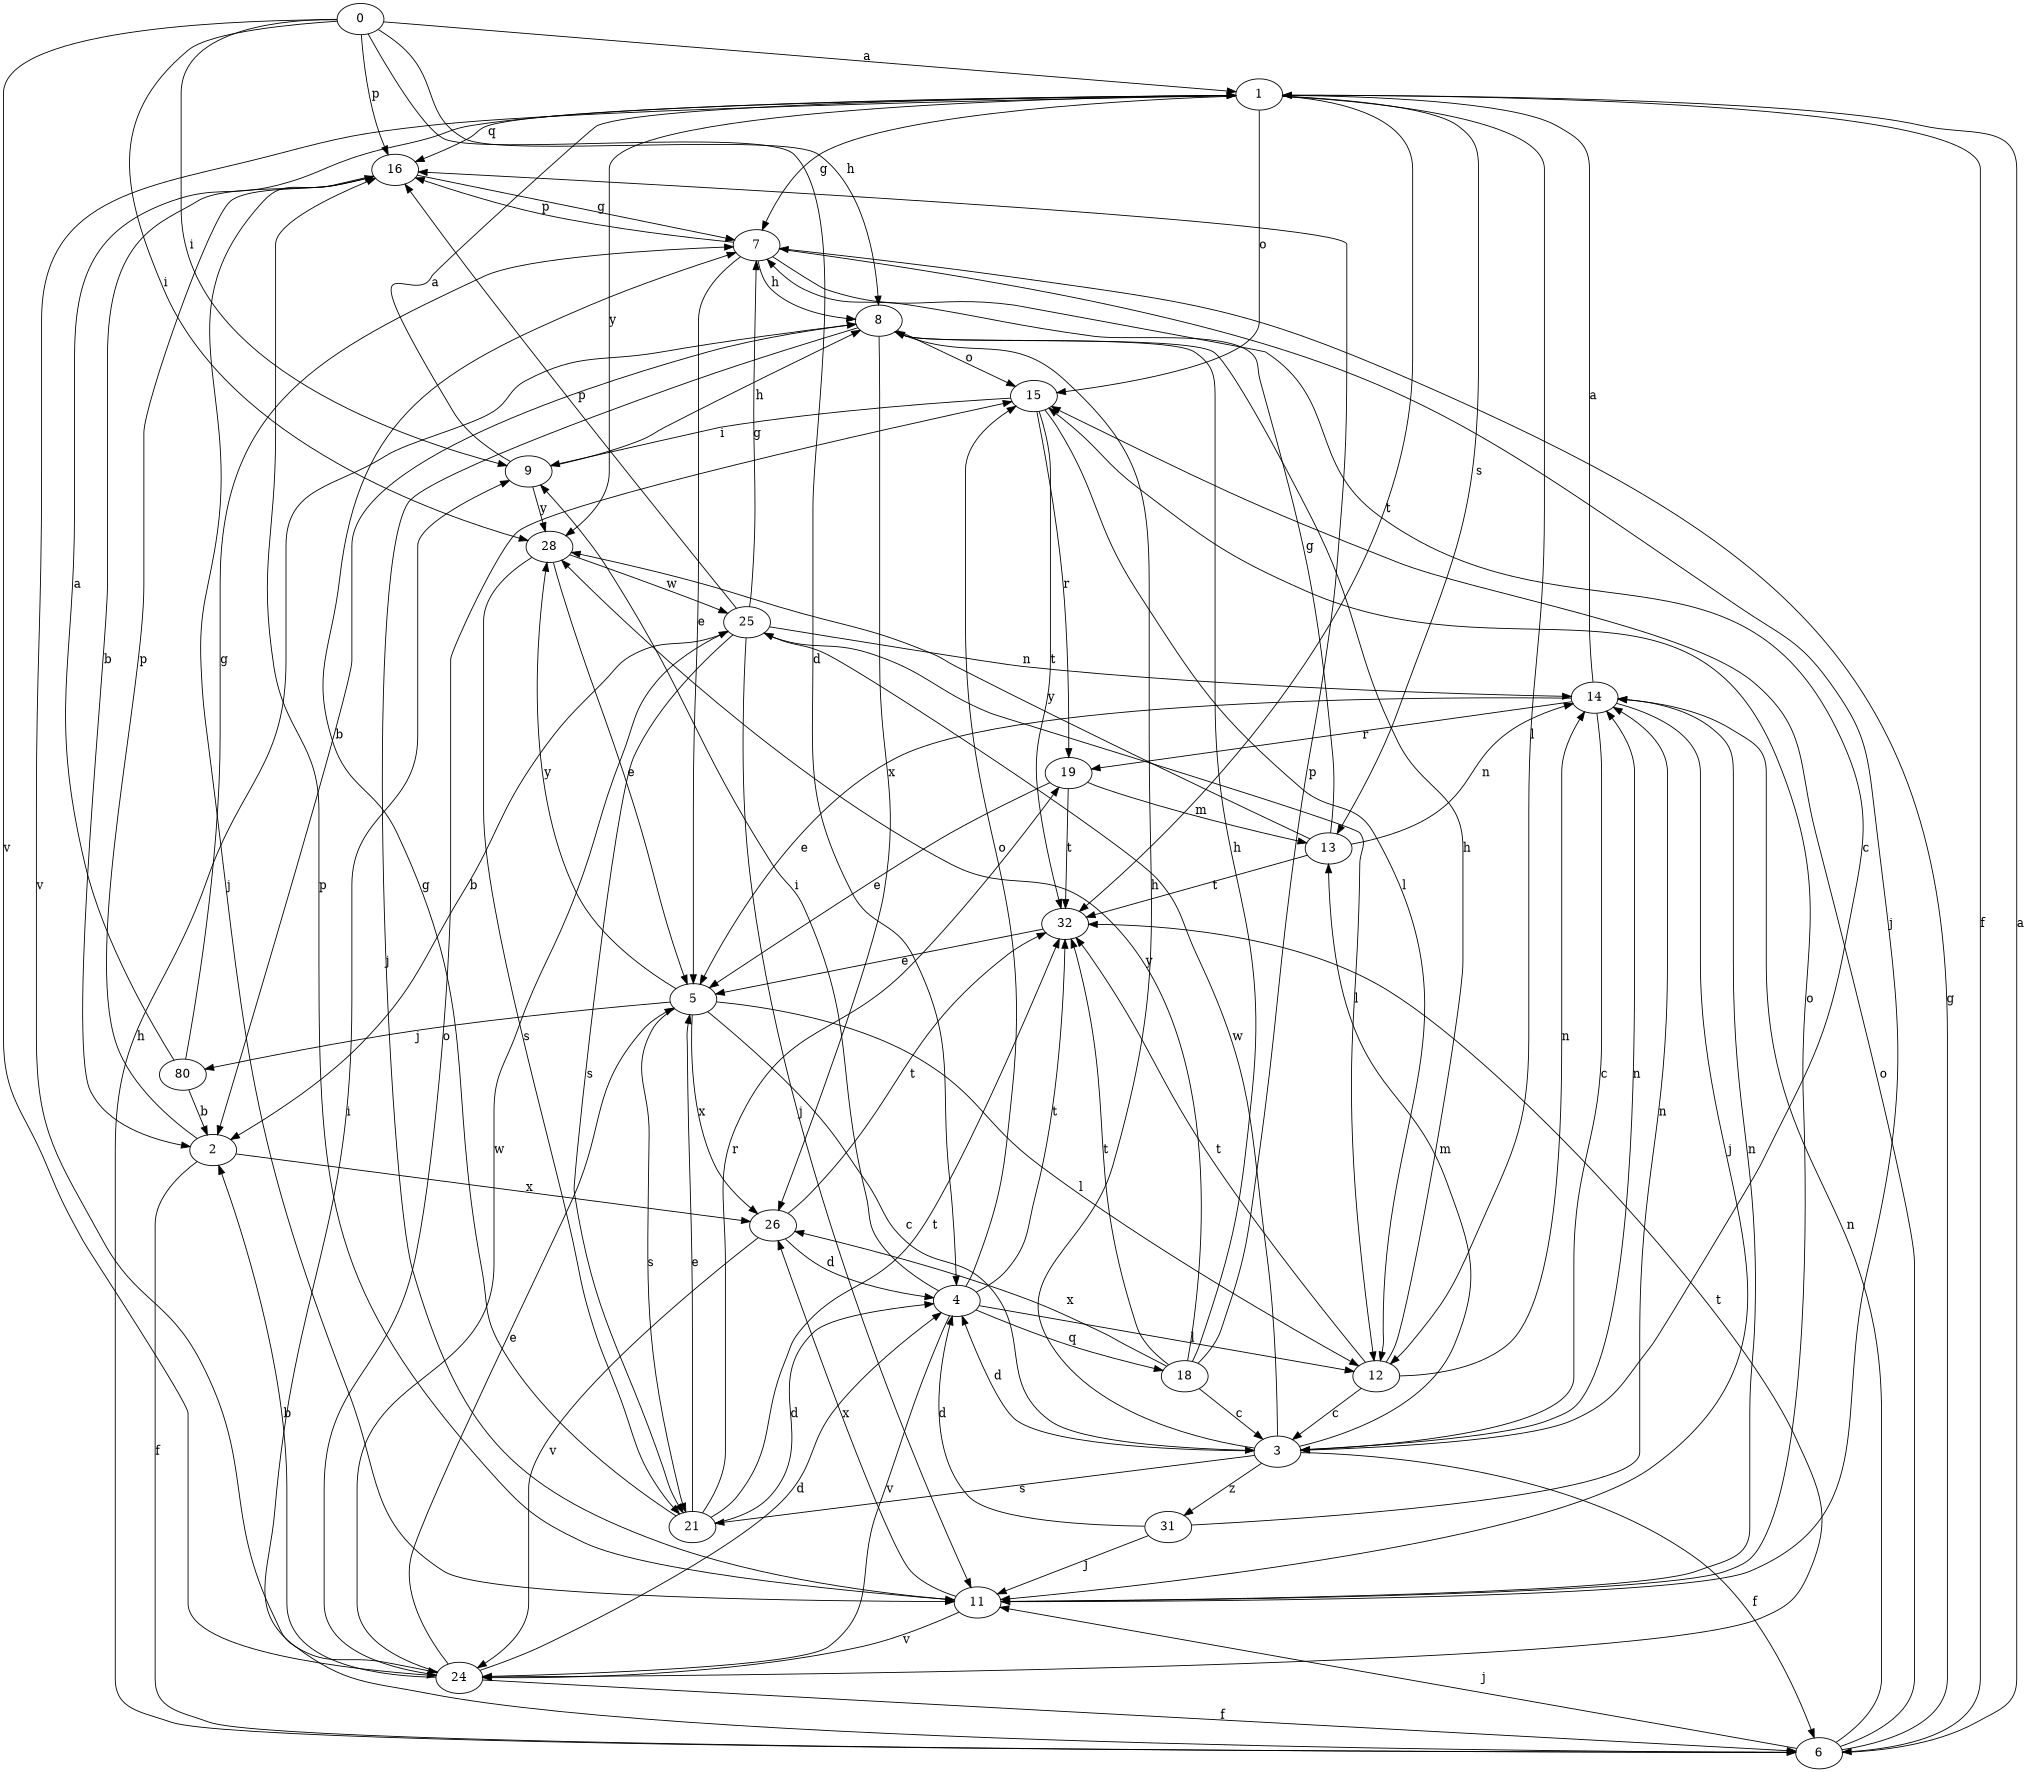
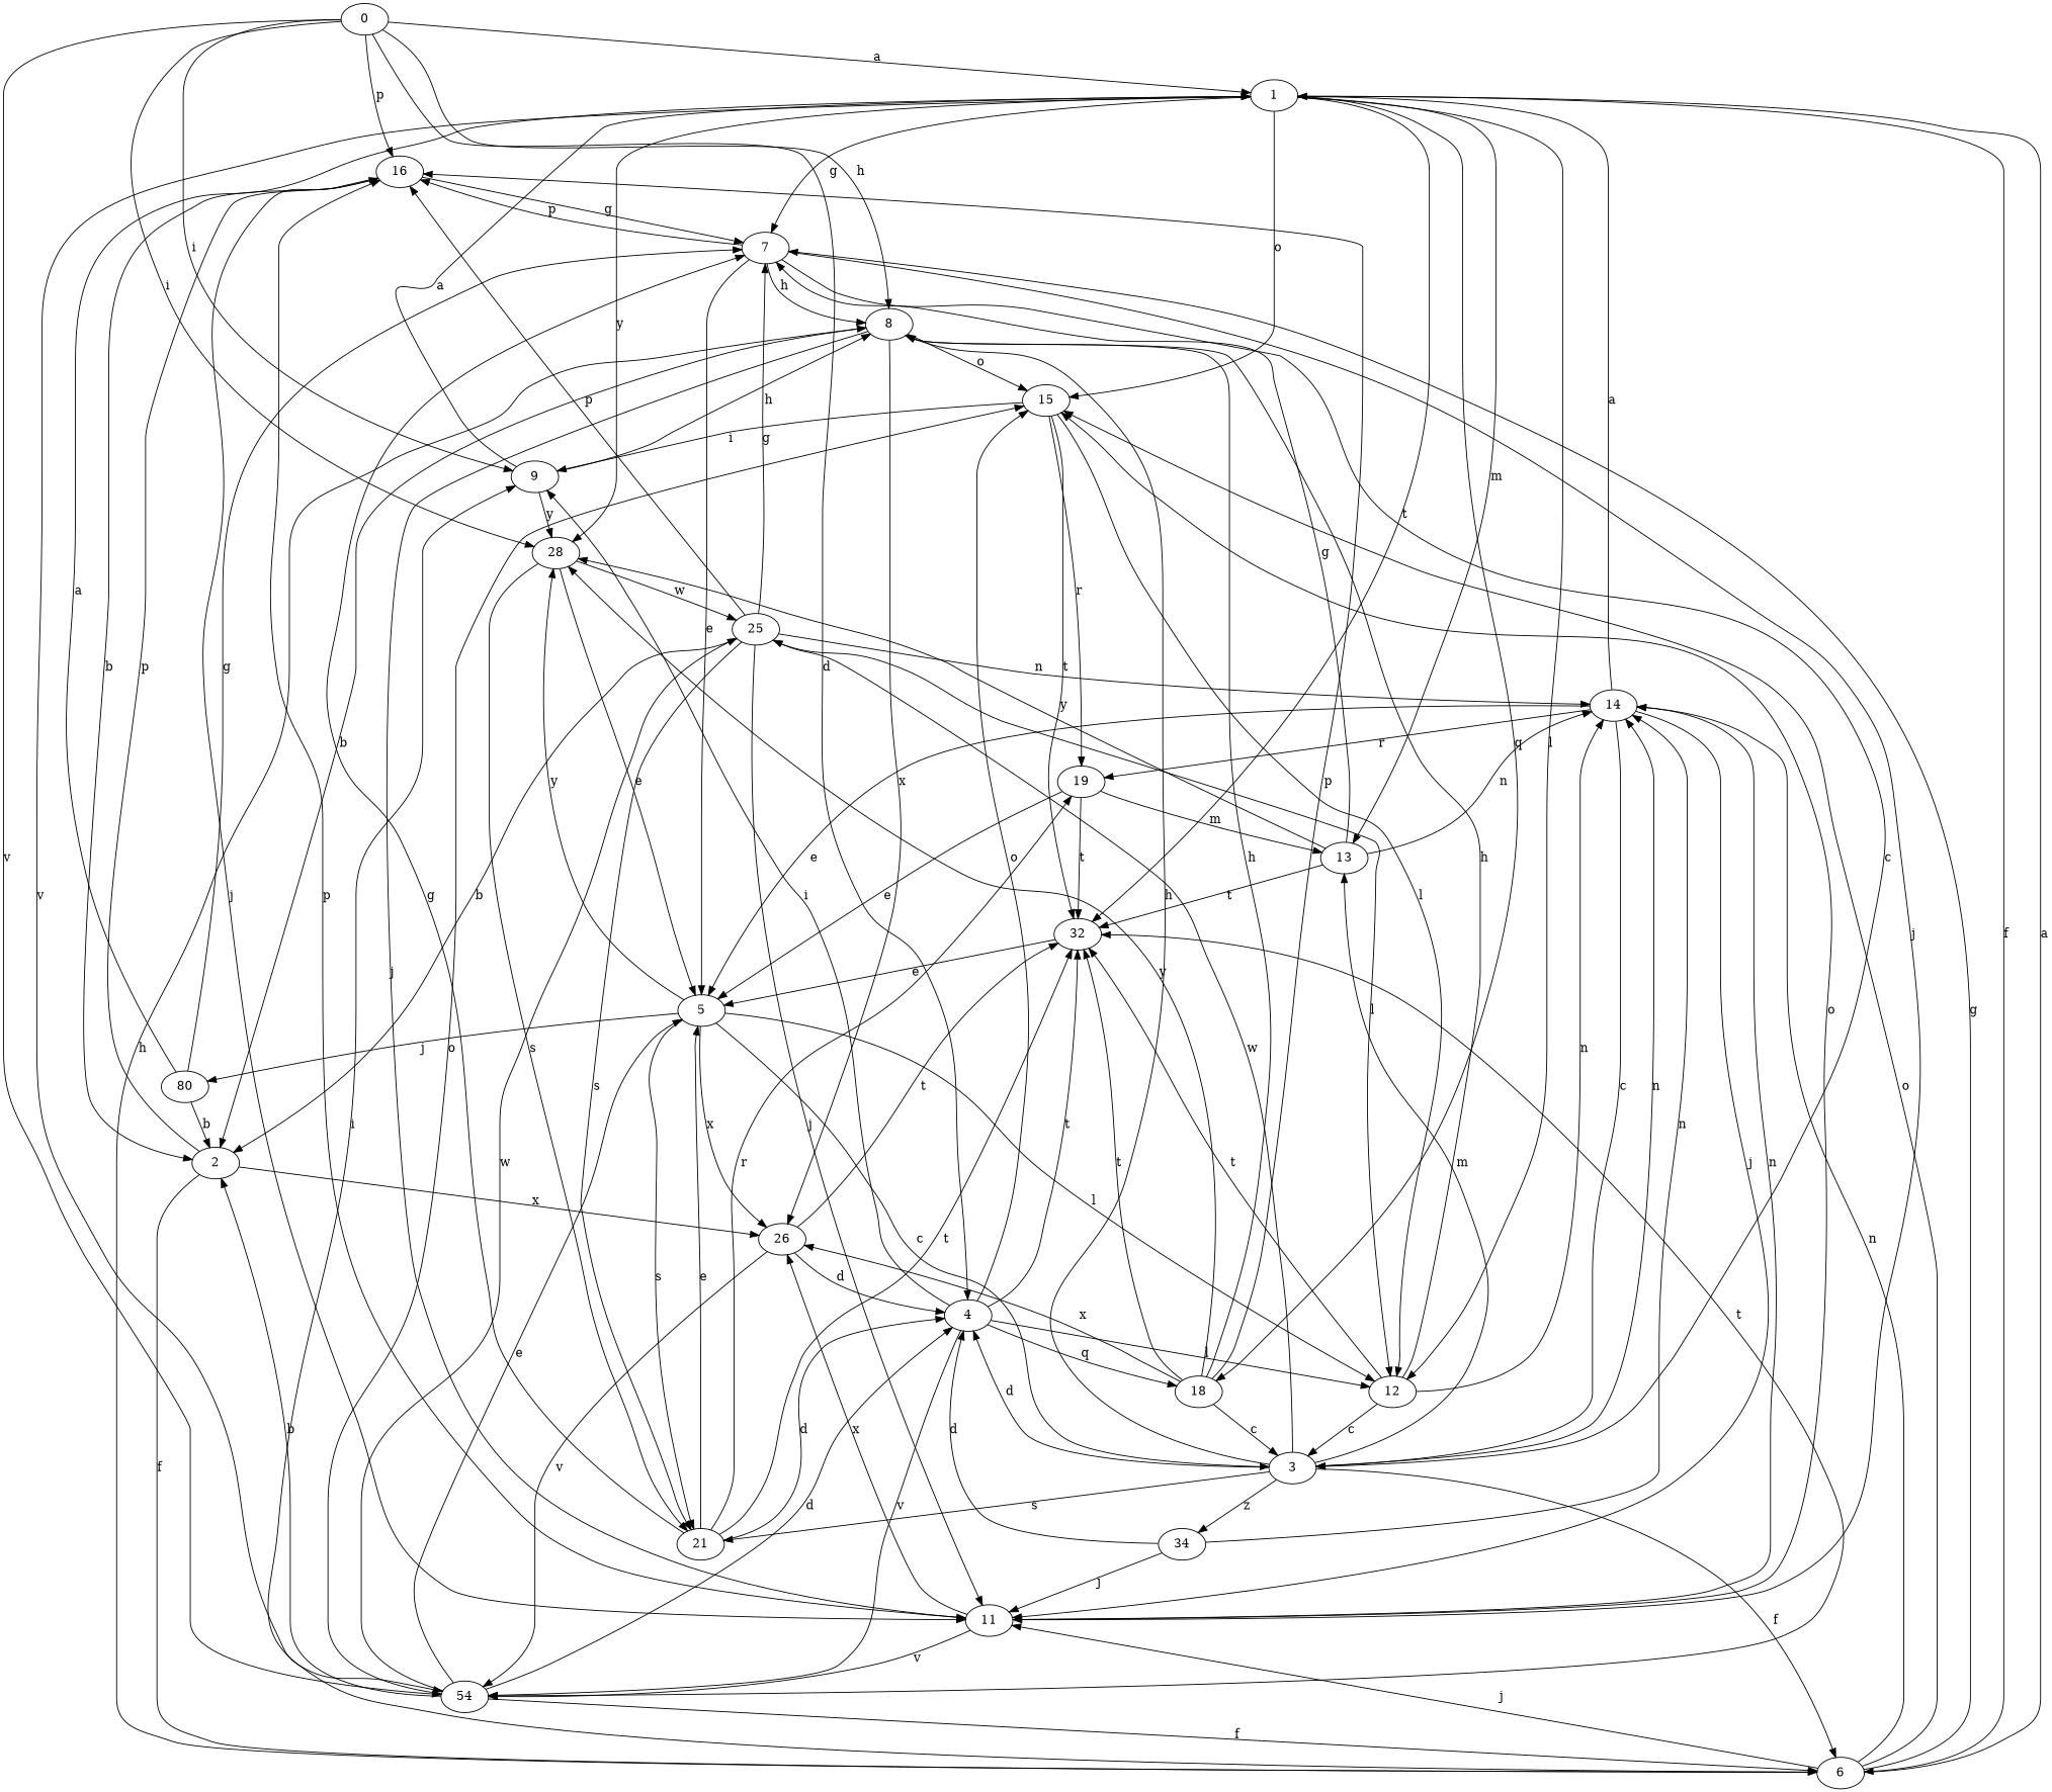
  strict digraph {
    0
    1
    4
    8
    9
    16
-   24
+   24 [label=54]
    28
    6
    7
    12
    13
    15
    18
    n15 [label=32]
    2
    26
    11
    25
    5
    21
    14
    3
    19
-   31
+   31 [label=34]
    n26 [label=80]
    0 -> 1 [label=a]
    0 -> 4 [label=d]
    0 -> 8 [label=h]
    0 -> 9 [label=i]
    0 -> 16 [label=p]
    0 -> 24 [label=v]
    0 -> 28 [label=i]
    1 -> 24 [label=v]
    1 -> 28 [label=y]
    1 -> 6 [label=f]
    1 -> 7 [label=g]
    1 -> 12 [label=l]
-   1 -> 13 [label=s]
+   1 -> 13 [label=m]
    1 -> 15 [label=o]
-   1 -> 16 [label=q]
+   1 -> 18 [label=q]
    1 -> n15 [label=t]
    4 -> 9 [label=i]
    4 -> 24 [label=v]
    4 -> 12 [label=l]
    4 -> 15 [label=o]
    4 -> 18 [label=q]
    4 -> n15 [label=t]
    8 -> 15 [label=o]
    8 -> 2 [label=b]
    8 -> 26 [label=x]
    8 -> 11 [label=j]
    9 -> 1 [label=a]
    9 -> 8 [label=h]
    9 -> 28 [label=y]
    16 -> 7 [label=g]
    16 -> 2 [label=b]
    16 -> 11 [label=j]
    24 -> 4 [label=d]
    24 -> 6 [label=f]
    24 -> 15 [label=o]
    24 -> n15 [label=t]
    24 -> 2 [label=b]
    24 -> 25 [label=w]
    24 -> 5 [label=e]
    28 -> 25 [label=w]
    28 -> 5 [label=e]
    28 -> 21 [label=s]
    6 -> 1 [label=a]
    6 -> 8 [label=h]
    6 -> 9 [label=i]
    6 -> 7 [label=g]
    6 -> 15 [label=o]
    6 -> 11 [label=j]
    6 -> 14 [label=n]
    7 -> 8 [label=h]
    7 -> 16 [label=p]
    7 -> 11 [label=j]
    7 -> 5 [label=e]
    7 -> 3 [label=c]
    12 -> 8 [label=h]
    12 -> n15 [label=t]
    12 -> 14 [label=n]
    12 -> 3 [label=c]
    13 -> 28 [label=y]
    13 -> 7 [label=g]
    13 -> n15 [label=t]
    13 -> 14 [label=n]
    15 -> 9 [label=i]
    15 -> 12 [label=l]
    15 -> n15 [label=t]
    15 -> 19 [label=r]
    18 -> 8 [label=h]
    18 -> 16 [label=p]
    18 -> 28 [label=y]
    18 -> n15 [label=t]
    18 -> 26 [label=x]
    18 -> 3 [label=c]
    n15 -> 5 [label=e]
    2 -> 16 [label=p]
    2 -> 6 [label=f]
    2 -> 26 [label=x]
    26 -> 4 [label=d]
    26 -> 24 [label=v]
    26 -> n15 [label=t]
    11 -> 16 [label=p]
    11 -> 24 [label=v]
    11 -> 15 [label=o]
    11 -> 26 [label=x]
    11 -> 14 [label=n]
    25 -> 16 [label=p]
    25 -> 7 [label=g]
    25 -> 12 [label=l]
    25 -> 2 [label=b]
    25 -> 11 [label=j]
    25 -> 21 [label=s]
    25 -> 14 [label=n]
    5 -> 28 [label=y]
    5 -> 12 [label=l]
    5 -> 26 [label=x]
    5 -> 21 [label=s]
    5 -> 3 [label=c]
    5 -> n26 [label=j]
    21 -> 4 [label=d]
    21 -> 7 [label=g]
    21 -> n15 [label=t]
    21 -> 5 [label=e]
    21 -> 19 [label=r]
    14 -> 1 [label=a]
    14 -> 11 [label=j]
    14 -> 5 [label=e]
    14 -> 3 [label=c]
    14 -> 19 [label=r]
    3 -> 4 [label=d]
    3 -> 8 [label=h]
    3 -> 6 [label=f]
    3 -> 13 [label=m]
    3 -> 25 [label=w]
    3 -> 21 [label=s]
    3 -> 14 [label=n]
    3 -> 31 [label=z]
    19 -> 13 [label=m]
    19 -> n15 [label=t]
    19 -> 5 [label=e]
    31 -> 4 [label=d]
    31 -> 11 [label=j]
    31 -> 14 [label=n]
    n26 -> 1 [label=a]
    n26 -> 7 [label=g]
    n26 -> 2 [label=b]
  }
